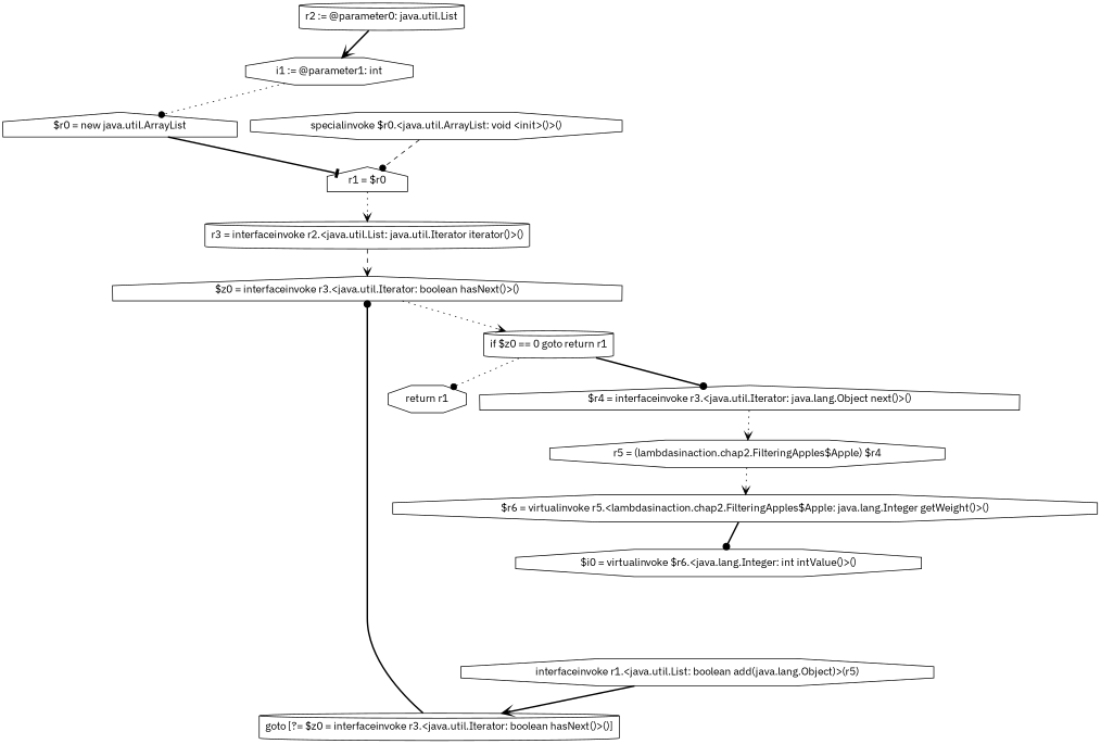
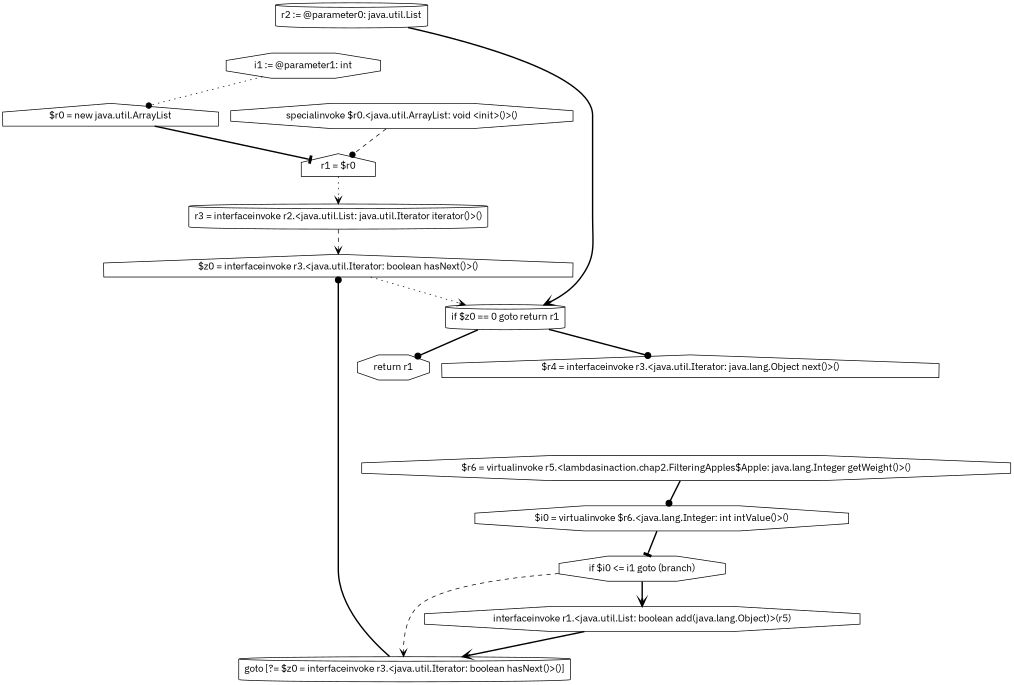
  digraph {
    fontname="IBM Plex Sans"
    node [fontname="IBM Plex Sans" shape=octagon]
    edge [arrowhead=vee fontname="IBM Plex Sans" style=bold]
    "r2 := @parameter0: java.util.List" [shape=cylinder]
    "i1 := @parameter1: int"
    "$r0 = new java.util.ArrayList" [shape=house]
    "r1 = $r0" [shape=house]
    "specialinvoke $r0.<java.util.ArrayList: void <init>()>()"
    "r3 = interfaceinvoke r2.<java.util.List: java.util.Iterator iterator()>()" [shape=cylinder]
    "$z0 = interfaceinvoke r3.<java.util.Iterator: boolean hasNext()>()" [shape=house]
    "if $z0 == 0 goto return r1" [shape=cylinder]
    "$r4 = interfaceinvoke r3.<java.util.Iterator: java.lang.Object next()>()" [shape=house]
    "return r1"
-   "r5 = (lambdasinaction.chap2.FilteringApples$Apple) $r4"
    "$r6 = virtualinvoke r5.<lambdasinaction.chap2.FilteringApples$Apple: java.lang.Integer getWeight()>()"
    "$i0 = virtualinvoke $r6.<java.lang.Integer: int intValue()>()"
+   "if $i0 <= i1 goto (branch)"
    "interfaceinvoke r1.<java.util.List: boolean add(java.lang.Object)>(r5)"
    "goto [?= $z0 = interfaceinvoke r3.<java.util.Iterator: boolean hasNext()>()]" [shape=cylinder]
-   "r2 := @parameter0: java.util.List" -> "i1 := @parameter1: int"
+   "r2 := @parameter0: java.util.List" -> "if $z0 == 0 goto return r1"
    "i1 := @parameter1: int" -> "$r0 = new java.util.ArrayList" [arrowhead=dot style=dotted]
    "$r0 = new java.util.ArrayList" -> "r1 = $r0" [arrowhead=tee]
    "r1 = $r0" -> "r3 = interfaceinvoke r2.<java.util.List: java.util.Iterator iterator()>()" [style=dotted]
    "specialinvoke $r0.<java.util.ArrayList: void <init>()>()" -> "r1 = $r0" [arrowhead=dot style=dashed]
    "r3 = interfaceinvoke r2.<java.util.List: java.util.Iterator iterator()>()" -> "$z0 = interfaceinvoke r3.<java.util.Iterator: boolean hasNext()>()" [style=dashed]
    "$z0 = interfaceinvoke r3.<java.util.Iterator: boolean hasNext()>()" -> "if $z0 == 0 goto return r1" [style=dotted]
    "if $z0 == 0 goto return r1" -> "$r4 = interfaceinvoke r3.<java.util.Iterator: java.lang.Object next()>()" [arrowhead=dot]
-   "if $z0 == 0 goto return r1" -> "return r1" [arrowhead=dot style=dotted]
-   "$r4 = interfaceinvoke r3.<java.util.Iterator: java.lang.Object next()>()" -> "r5 = (lambdasinaction.chap2.FilteringApples$Apple) $r4" [style=dotted]
-   "r5 = (lambdasinaction.chap2.FilteringApples$Apple) $r4" -> "$r6 = virtualinvoke r5.<lambdasinaction.chap2.FilteringApples$Apple: java.lang.Integer getWeight()>()" [style=dotted]
+   "if $z0 == 0 goto return r1" -> "return r1" [arrowhead=dot]
    "$r6 = virtualinvoke r5.<lambdasinaction.chap2.FilteringApples$Apple: java.lang.Integer getWeight()>()" -> "$i0 = virtualinvoke $r6.<java.lang.Integer: int intValue()>()" [arrowhead=dot]
+   "$i0 = virtualinvoke $r6.<java.lang.Integer: int intValue()>()" -> "if $i0 <= i1 goto (branch)" [arrowhead=tee]
+   "if $i0 <= i1 goto (branch)" -> "interfaceinvoke r1.<java.util.List: boolean add(java.lang.Object)>(r5)"
+   "if $i0 <= i1 goto (branch)" -> "goto [?= $z0 = interfaceinvoke r3.<java.util.Iterator: boolean hasNext()>()]" [style=dashed]
    "interfaceinvoke r1.<java.util.List: boolean add(java.lang.Object)>(r5)" -> "goto [?= $z0 = interfaceinvoke r3.<java.util.Iterator: boolean hasNext()>()]"
    "goto [?= $z0 = interfaceinvoke r3.<java.util.Iterator: boolean hasNext()>()]" -> "$z0 = interfaceinvoke r3.<java.util.Iterator: boolean hasNext()>()" [arrowhead=dot]
  }
